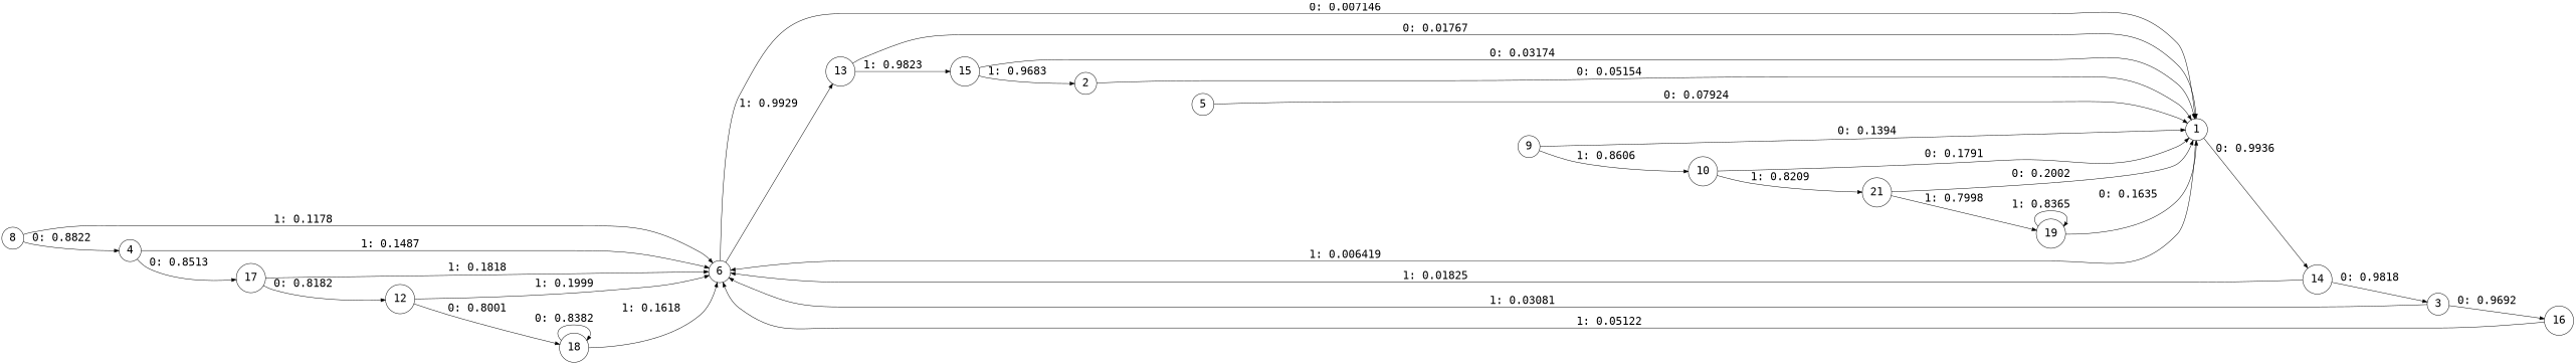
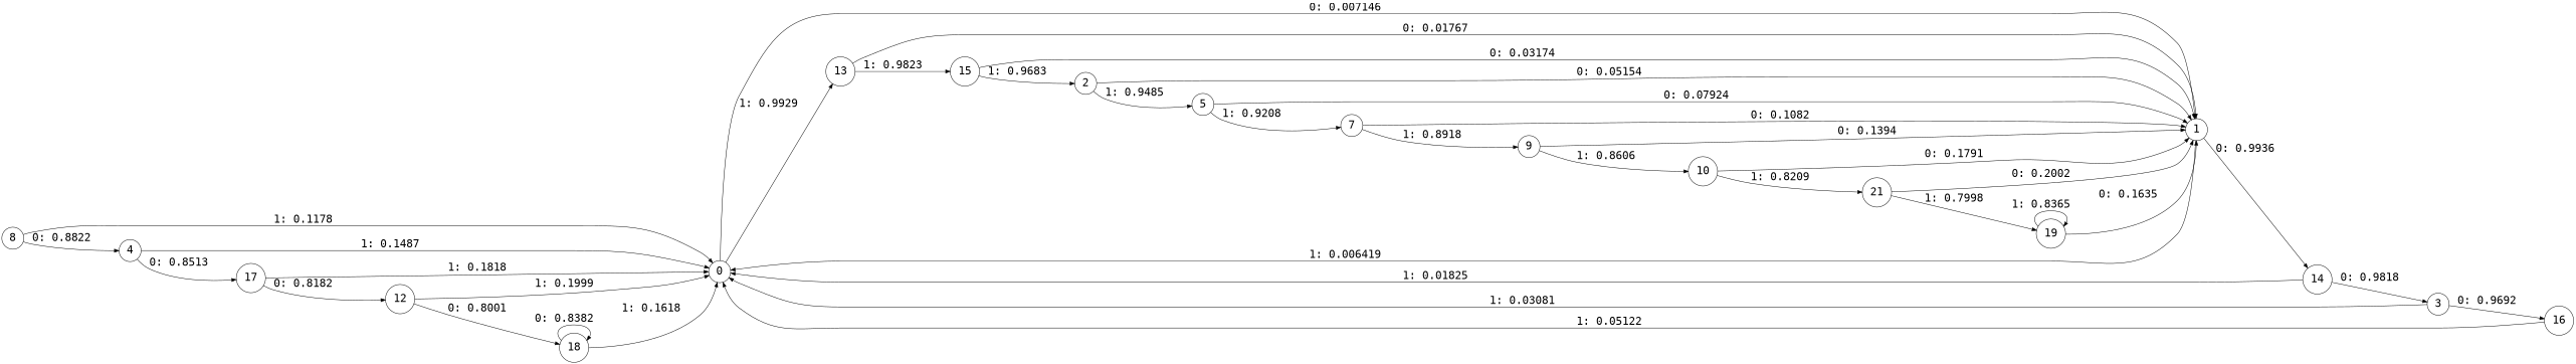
  digraph {
    fontname="DejaVu Sans Mono"
    rankdir=LR
    node [fontname="DejaVu Sans Mono" fontsize=24 shape=circle]
    edge [fontname="DejaVu Sans Mono" fontsize=24]
-   0 [label=6]
+   0
    1
    13
    14
    15
    3
    2
    16
    5
+   7
    9
    4
    17
    12
    18
    10
    8
    n18 [label=21]
    19
    0 -> 1 [label="0: 0.007146  "]
    0 -> 13 [label="1: 0.9929   "]
    1 -> 0 [label="1: 0.006419  "]
    1 -> 14 [label="0: 0.9936   "]
    13 -> 1 [label="0: 0.01767  "]
    13 -> 15 [label="1: 0.9823   "]
    14 -> 0 [label="1: 0.01825  "]
    14 -> 3 [label="0: 0.9818   "]
    15 -> 1 [label="0: 0.03174  "]
    15 -> 2 [label="1: 0.9683   "]
    3 -> 0 [label="1: 0.03081  "]
    3 -> 16 [label="0: 0.9692   "]
    2 -> 1 [label="0: 0.05154  "]
+   2 -> 5 [label="1: 0.9485   "]
    16 -> 0 [label="1: 0.05122  "]
    5 -> 1 [label="0: 0.07924  "]
+   5 -> 7 [label="1: 0.9208   "]
+   7 -> 1 [label="0: 0.1082   "]
+   7 -> 9 [label="1: 0.8918   "]
    9 -> 1 [label="0: 0.1394   "]
    9 -> 10 [label="1: 0.8606   "]
    4 -> 0 [label="1: 0.1487   "]
    4 -> 17 [label="0: 0.8513   "]
    17 -> 0 [label="1: 0.1818   "]
    17 -> 12 [label="0: 0.8182   "]
    12 -> 0 [label="1: 0.1999   "]
    12 -> 18 [label="0: 0.8001   "]
    18 -> 0 [label="1: 0.1618   "]
    18 -> 18 [label="0: 0.8382   "]
    10 -> 1 [label="0: 0.1791   "]
    10 -> n18 [label="1: 0.8209   "]
    8 -> 0 [label="1: 0.1178   "]
    8 -> 4 [label="0: 0.8822   "]
    n18 -> 1 [label="0: 0.2002   "]
    n18 -> 19 [label="1: 0.7998   "]
    19 -> 1 [label="0: 0.1635   "]
    19 -> 19 [label="1: 0.8365   "]
  }
